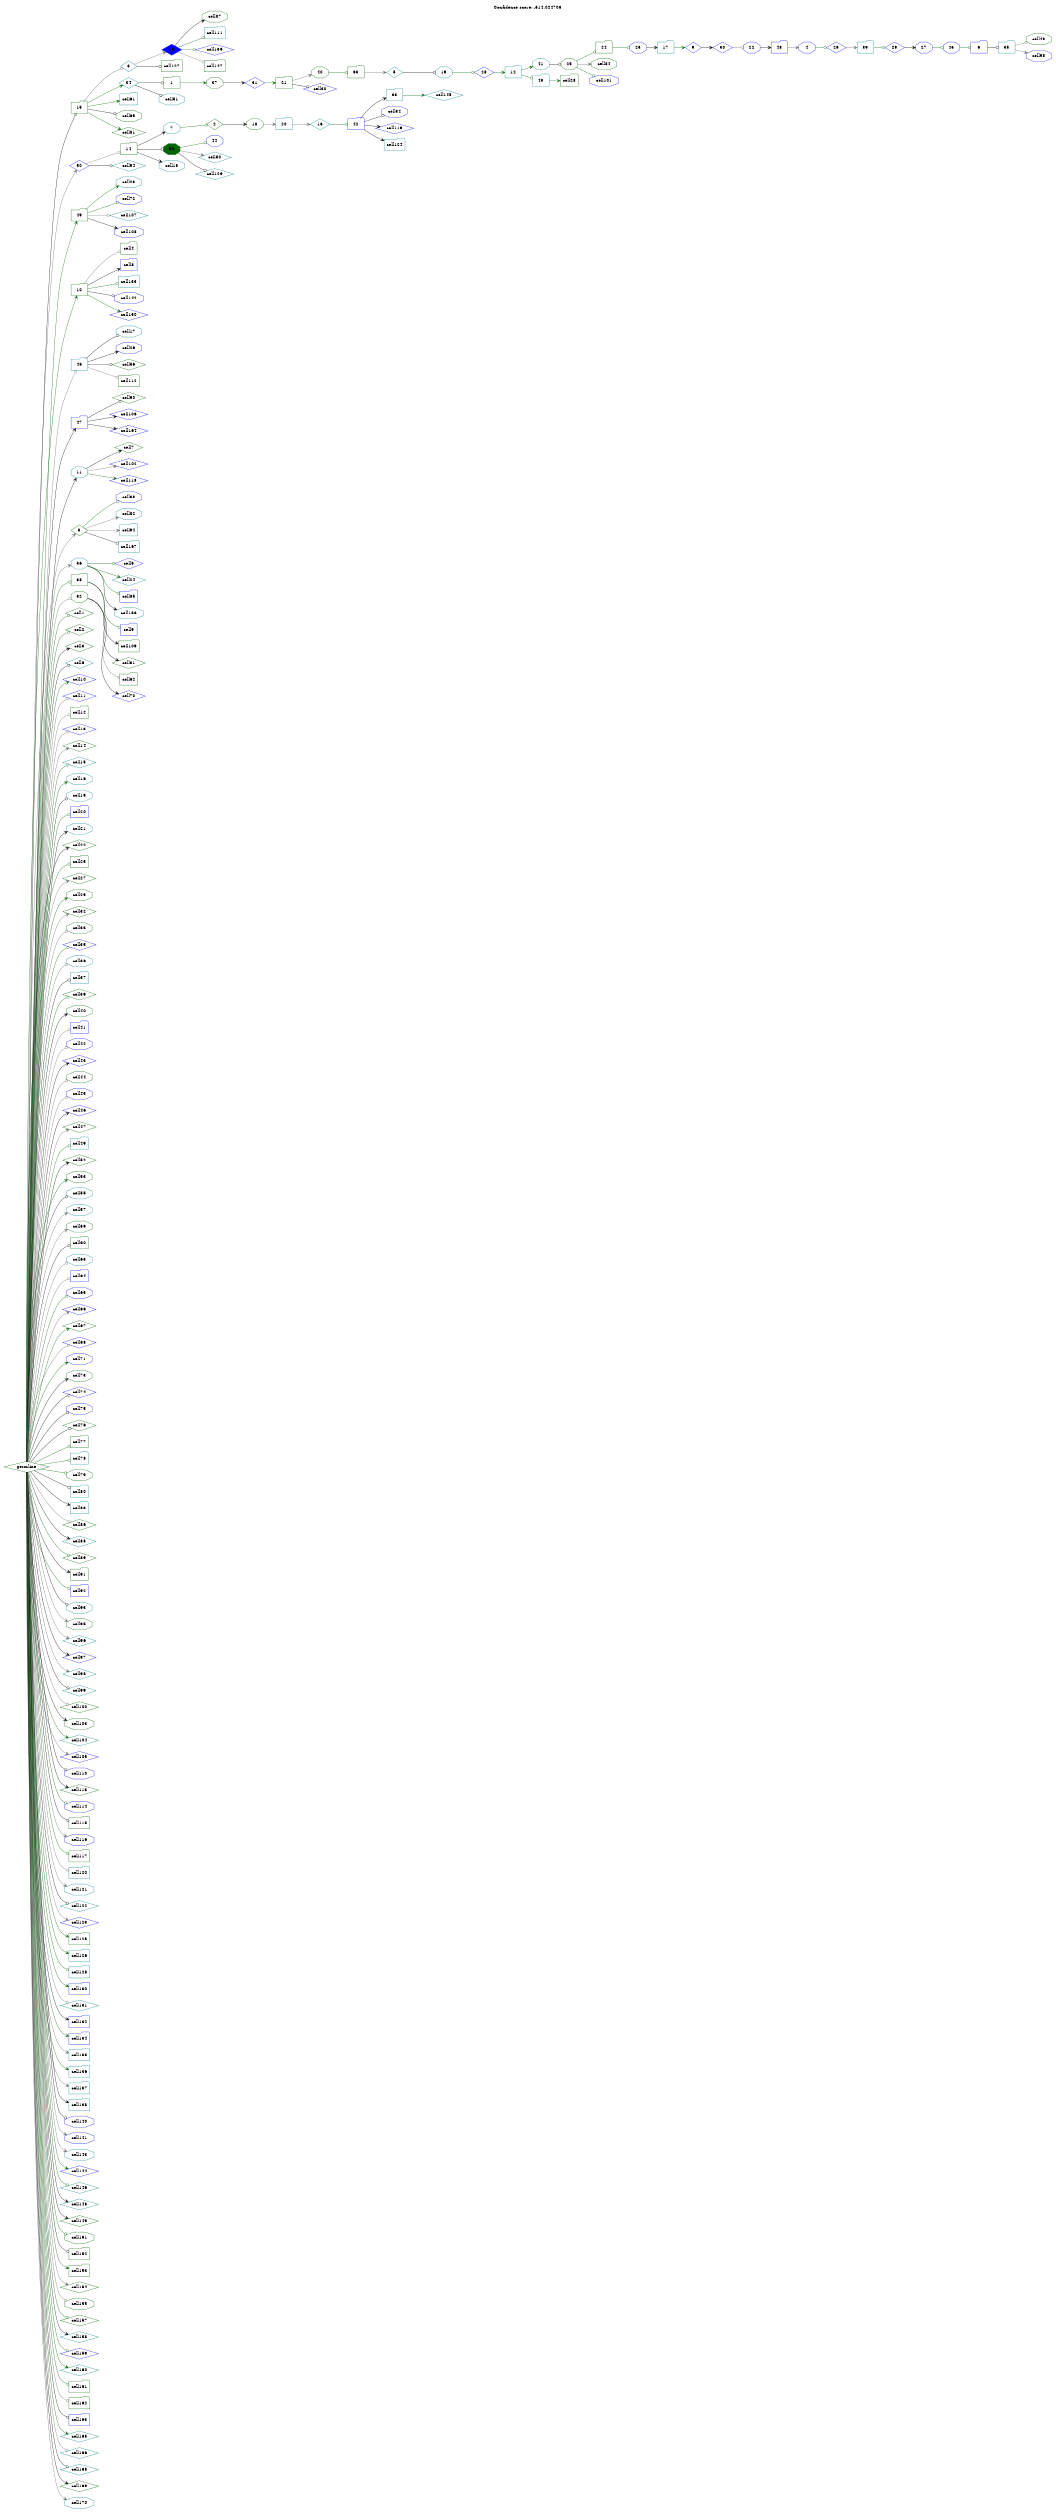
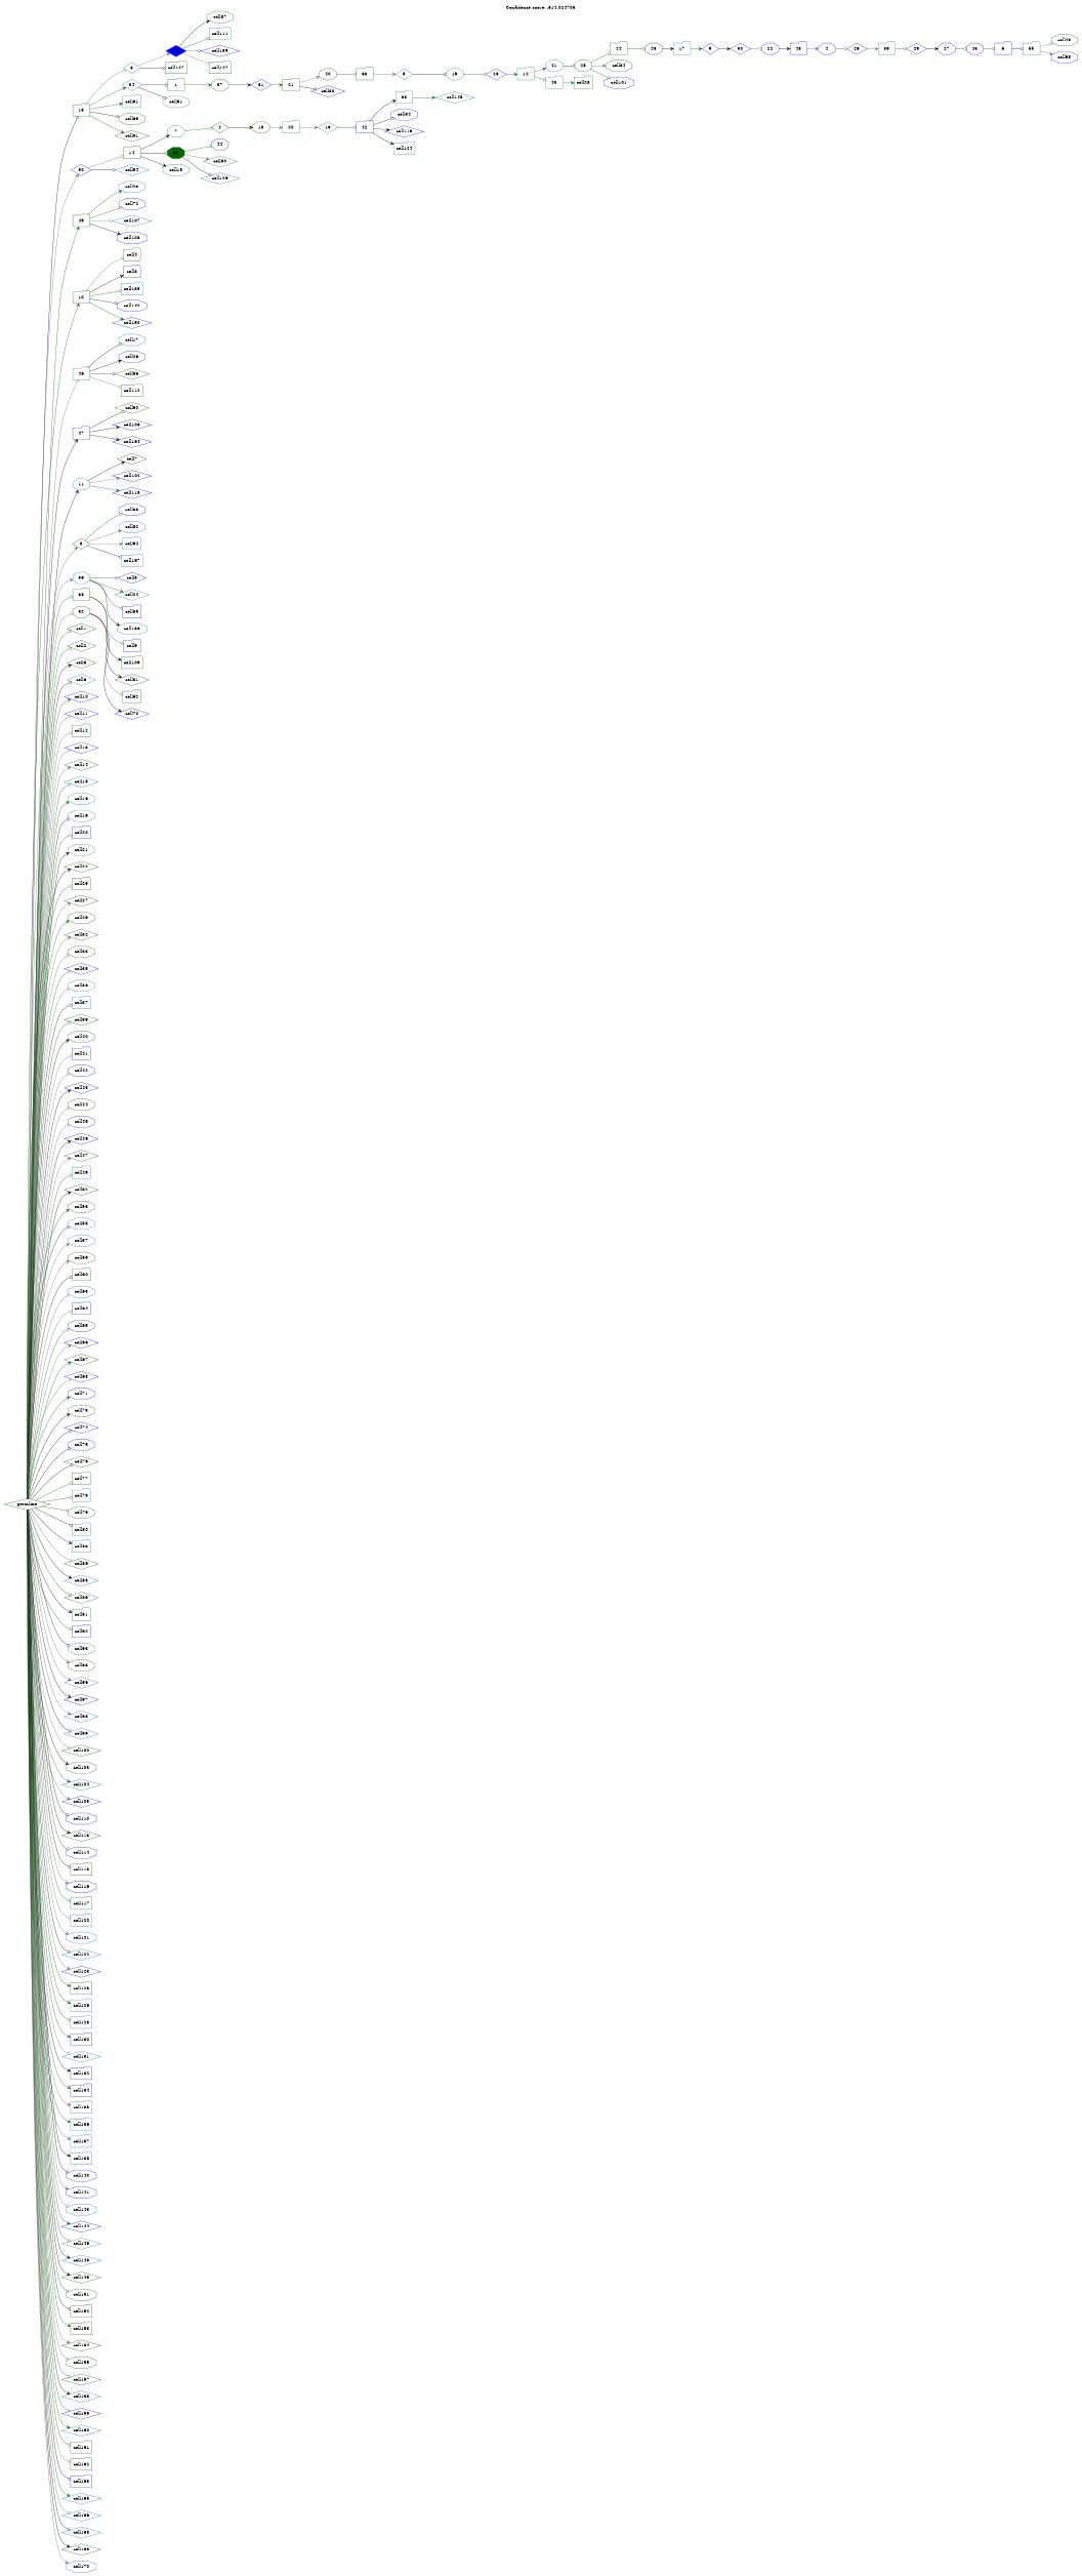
  digraph {
    label="Confidence score: -514.024706"
    labelloc=t
    rankdir=LR
    node [color=darkgreen shape=diamond]
    edge [arrowhead=vee color=black]
    n1 [color=teal label=3]
    n2 [color=blue label=15 style=filled]
    cell127 [shape=folder]
    cell87 [shape=octagon]
    cell111 [color=teal shape=folder]
    cell139 [color=blue]
    cell147 [shape=folder]
    n8 [color=blue label=6 shape=folder]
    n9 [color=teal label=35 shape=folder]
    cell48 [shape=octagon]
    cell58 [color=blue shape=octagon]
    n12 [color=blue label=45 shape=octagon]
    n13 [color=blue label=27 shape=octagon]
    n14 [color=blue label=29]
    n15 [color=teal label=39 shape=folder]
    n16 [color=blue label=26]
    n17 [color=blue label=4 shape=octagon]
    n18 [color=blue label=48 shape=folder]
    n19 [color=blue label=22 shape=octagon]
    n20 [color=blue label=30]
    n21 [color=blue label=9]
    n22 [color=teal label=17 shape=folder]
    n23 [color=blue label=23 shape=octagon]
    n24 [label=24 shape=folder]
    n25 [label=25 shape=octagon]
    cell84 [shape=octagon]
    cell101 [color=blue shape=octagon]
    n28 [color=teal label=41 shape=octagon]
    n29 [color=teal label=12 shape=folder]
    n30 [color=teal label=43 shape=folder]
    cell28 [shape=folder]
    n32 [color=blue label=28]
    n33 [color=teal label=19 shape=octagon]
    n34 [color=teal label=5]
    n35 [label=63 shape=folder]
    n36 [label=40 shape=octagon]
    n37 [label=21 shape=folder]
    cell30 [color=blue]
    n39 [color=blue label=31]
    n40 [label=37 shape=octagon]
    n41 [label=1 shape=folder]
    n42 [color=teal label=34]
    cell51 [color=teal shape=octagon]
    n44 [label=15 shape=folder]
    cell61 [color=teal shape=folder]
    cell69 [shape=octagon]
    cell81
    n48 [color=blue label=42 shape=folder]
    n49 [color=teal label=33 shape=folder]
    cell34 [color=blue shape=octagon]
    cell119 [color=blue]
    cell124 [color=teal shape=folder]
    cell145 [color=teal]
    n54 [color=teal label=16]
    n55 [color=teal label=20 shape=folder]
    n56 [label=18 shape=octagon]
    n57 [label=2]
    n58 [color=teal label=7 shape=octagon]
    n59 [label=50 shape=octagon style=filled]
    n60 [color=blue label=44 shape=octagon]
    cell50 [color=teal]
    cell129 [color=teal]
    n63 [label=14 shape=folder]
    cell18 [color=teal shape=octagon]
    n65 [color=blue label=50]
    cell54 [color=teal]
    n67 [label=germline]
    n68 [label=49 shape=folder]
    n69 [label=10 shape=folder]
    n70 [color=teal label=46 shape=folder]
    n71 [color=blue label=47 shape=folder]
    n72 [color=teal label=11 shape=octagon]
    n73 [label=8]
    n74 [color=teal label=36 shape=octagon]
    n75 [label=38 shape=folder]
    n76 [label=32 shape=octagon]
    cell1
    cell2
    cell3
    cell6 [color=teal]
    cell10 [color=blue]
    cell11 [color=blue]
    cell12 [shape=folder]
    cell13 [color=blue]
    cell14
    cell15 [color=teal]
    cell16 [color=teal shape=octagon]
    cell19 [color=teal shape=octagon]
    cell20 [color=blue shape=folder]
    cell21 [color=teal shape=octagon]
    cell22
    cell25 [shape=folder]
    cell27
    cell29 [shape=octagon]
    cell32
    cell33 [shape=octagon]
    cell35 [color=blue]
    cell36 [color=teal shape=octagon]
    cell37 [color=teal shape=folder]
    cell39
    cell40 [shape=octagon]
    cell41 [color=blue shape=folder]
    cell42 [color=blue shape=octagon]
    cell43 [color=blue]
    cell44 [shape=octagon]
    cell45 [color=blue shape=octagon]
    cell46 [color=blue]
    cell47
    cell49 [color=teal shape=folder]
    cell52
    cell53 [shape=octagon]
    cell55 [color=teal shape=octagon]
    cell57 [color=teal shape=octagon]
    cell59 [shape=octagon]
    cell60 [shape=folder]
    cell63 [color=teal shape=octagon]
    cell64 [color=blue shape=folder]
    cell65 [color=blue shape=octagon]
    cell66 [color=blue]
    cell67
    cell68 [color=blue]
    cell71 [color=blue shape=octagon]
    cell73 [shape=octagon]
    cell74 [color=blue]
    cell75 [color=blue shape=octagon]
    cell76
    cell77 [shape=folder]
    cell78 [color=teal shape=folder]
    cell79 [shape=octagon]
    cell80 [color=teal shape=folder]
    cell83 [color=teal shape=folder]
    cell86
    cell88 [color=teal]
    cell89
    cell91 [shape=folder]
    cell92 [color=blue shape=folder]
    cell93 [color=teal shape=octagon]
    cell95 [shape=octagon]
    cell96 [color=teal]
    cell97 [color=blue]
    cell98 [color=teal]
    cell99 [color=teal]
    cell100
    cell103 [shape=octagon]
    cell104 [color=teal]
    cell105 [color=blue]
    cell110 [color=blue shape=octagon]
    cell113
    cell114 [color=blue shape=octagon]
    cell115 [shape=folder]
    cell116 [color=blue shape=octagon]
    cell117 [shape=folder]
    cell120 [color=teal shape=folder]
    cell121 [color=teal shape=octagon]
    cell122 [color=teal]
    cell123 [color=blue]
    cell125 [shape=folder]
    cell126 [color=teal shape=folder]
    cell128 [color=teal shape=folder]
    cell130 [color=blue shape=folder]
    cell131 [color=teal]
    cell132 [color=blue shape=folder]
    cell134 [color=blue shape=folder]
    cell135 [color=teal shape=folder]
    cell136 [color=teal shape=folder]
    cell137 [color=teal shape=folder]
    cell138 [color=teal shape=folder]
    cell140 [color=blue shape=octagon]
    cell141 [color=blue shape=octagon]
    cell143 [color=teal shape=octagon]
    cell144 [color=blue]
    cell146 [color=teal]
    cell148 [color=teal]
    cell149
    cell151 [shape=octagon]
    cell152 [shape=folder]
    cell153 [shape=folder]
    cell154
    cell155 [shape=octagon]
    cell157
    cell158 [color=teal]
    cell159 [color=blue]
    cell160 [color=teal]
    cell161 [shape=folder]
    cell162 [shape=folder]
    cell163 [color=blue shape=folder]
    cell165 [color=teal]
    cell166 [color=teal]
    cell168 [color=teal]
    cell169
    cell170 [color=teal shape=octagon]
    cell23 [color=teal shape=octagon]
    cell72 [color=blue shape=octagon]
    cell107 [color=teal]
    cell108 [color=blue shape=octagon]
    cell4 [shape=folder]
    cell8 [color=blue shape=folder]
    cell133 [color=teal shape=folder]
    cell142 [color=blue shape=octagon]
    cell150 [color=blue]
    cell17 [color=teal shape=octagon]
    cell26 [color=blue shape=octagon]
    cell56
    cell112 [shape=folder]
    cell90
    cell106 [color=blue]
    cell164 [color=blue]
    cell7
    cell102 [color=blue]
    cell118 [color=blue]
    cell38 [color=blue shape=octagon]
    cell82 [color=teal shape=octagon]
    cell94 [color=teal shape=folder]
    cell167 [color=teal shape=folder]
    cell5 [color=blue]
    cell24 [color=teal]
    cell85 [color=blue shape=folder]
    cell156 [color=teal shape=octagon]
    cell9 [color=blue shape=folder]
    cell109 [shape=folder]
    cell31
    cell62 [shape=folder]
    cell70 [color=blue]
    n1 -> n2 [color=gray40]
    n1 -> cell127 [arrowhead=odot]
    n2 -> cell87
    n2 -> cell111 [arrowhead=odot color=darkgreen]
    n2 -> cell139 [arrowhead=odot color=darkgreen]
    n2 -> cell147 [arrowhead=odot color=gray40]
    n8 -> n9 [arrowhead=odot]
    n9 -> cell48 [arrowhead=odot color=gray40]
    n9 -> cell58 [color=gray40]
    n12 -> n8 [arrowhead=odot color=darkgreen]
    n13 -> n12 [arrowhead=odot color=darkgreen]
    n14 -> n13
    n15 -> n14 [arrowhead=odot color=darkgreen]
    n16 -> n15 [color=gray40]
    n17 -> n16 [arrowhead=odot color=darkgreen]
    n18 -> n17 [color=gray40]
    n19 -> n18
    n20 -> n19 [arrowhead=odot color=gray40]
    n21 -> n20
    n22 -> n21 [color=darkgreen]
    n23 -> n22
    n24 -> n23 [arrowhead=odot color=darkgreen]
    n25 -> n24 [arrowhead=odot color=darkgreen]
    n25 -> cell84 [color=gray40]
    n25 -> cell101 [arrowhead=odot color=darkgreen]
    n28 -> n25 [arrowhead=odot]
    n29 -> n28 [color=darkgreen]
    n29 -> n30 [arrowhead=odot color=darkgreen]
    n30 -> cell28 [color=darkgreen]
    n32 -> n29 [color=darkgreen]
    n33 -> n32 [arrowhead=odot color=darkgreen]
    n34 -> n33 [arrowhead=odot]
    n35 -> n34 [color=gray40]
    n36 -> n35 [arrowhead=odot color=darkgreen]
    n37 -> n36 [color=gray40]
    n37 -> cell30 [arrowhead=odot]
    n39 -> n37 [color=darkgreen]
    n40 -> n39
    n41 -> n40 [color=darkgreen]
    n42 -> n41 [arrowhead=odot]
    n42 -> cell51 [arrowhead=odot]
    n44 -> n1 [arrowhead=odot color=gray40]
    n44 -> n42 [color=darkgreen]
    n44 -> cell61 [color=darkgreen]
    n44 -> cell69 [arrowhead=odot]
    n44 -> cell81 [color=darkgreen]
    n48 -> n49
    n48 -> cell34 [arrowhead=odot]
    n48 -> cell119
    n48 -> cell124
    n49 -> cell145 [color=darkgreen]
    n54 -> n48 [arrowhead=odot color=darkgreen]
    n55 -> n54 [color=gray40]
    n56 -> n55 [color=gray40]
    n57 -> n56
    n58 -> n57 [arrowhead=odot color=darkgreen]
    n59 -> n60 [arrowhead=odot color=darkgreen]
    n59 -> cell50 [color=gray40]
    n59 -> cell129 [arrowhead=odot]
    n63 -> n58
    n63 -> n59 [arrowhead=odot]
    n63 -> cell18
    n65 -> n63 [arrowhead=odot color=gray40]
    n65 -> cell54 [arrowhead=odot]
    n67 -> n44 [arrowhead=odot]
    n67 -> n65 [color=gray40]
    n67 -> n68 [color=darkgreen]
    n67 -> n69 [color=darkgreen]
    n67 -> n70 [arrowhead=odot color=gray40]
    n67 -> n71
    n67 -> n72
    n67 -> n73 [color=gray40]
    n67 -> n74 [color=gray40]
    n67 -> n75 [arrowhead=odot color=darkgreen]
    n67 -> n76 [arrowhead=odot color=gray40]
    n67 -> cell1 [arrowhead=odot color=darkgreen]
    n67 -> cell2 [arrowhead=odot color=darkgreen]
    n67 -> cell3
    n67 -> cell6 [arrowhead=odot]
    n67 -> cell10 [color=darkgreen]
    n67 -> cell11 [arrowhead=odot color=gray40]
    n67 -> cell12 [arrowhead=odot color=gray40]
    n67 -> cell13 [arrowhead=odot color=gray40]
    n67 -> cell14 [color=gray40]
    n67 -> cell15 [arrowhead=odot color=darkgreen]
    n67 -> cell16 [color=darkgreen]
    n67 -> cell19 [arrowhead=odot]
    n67 -> cell20 [arrowhead=odot color=darkgreen]
    n67 -> cell21
    n67 -> cell22
    n67 -> cell25 [arrowhead=odot color=darkgreen]
    n67 -> cell27 [color=gray40]
    n67 -> cell29 [color=darkgreen]
    n67 -> cell32 [color=gray40]
    n67 -> cell33 [arrowhead=odot color=gray40]
    n67 -> cell35 [arrowhead=odot color=darkgreen]
    n67 -> cell36 [arrowhead=odot color=gray40]
    n67 -> cell37 [arrowhead=odot]
    n67 -> cell39 [arrowhead=odot color=darkgreen]
    n67 -> cell40
    n67 -> cell41 [arrowhead=odot color=gray40]
    n67 -> cell42 [arrowhead=odot color=gray40]
    n67 -> cell43
    n67 -> cell44 [arrowhead=odot color=gray40]
    n67 -> cell45 [arrowhead=odot color=gray40]
    n67 -> cell46
    n67 -> cell47 [color=gray40]
    n67 -> cell49 [arrowhead=odot color=darkgreen]
    n67 -> cell52
    n67 -> cell53 [color=darkgreen]
    n67 -> cell55 [arrowhead=odot]
    n67 -> cell57 [color=gray40]
    n67 -> cell59 [color=gray40]
    n67 -> cell60 [arrowhead=odot]
    n67 -> cell63 [arrowhead=odot color=gray40]
    n67 -> cell64 [arrowhead=odot color=gray40]
    n67 -> cell65 [arrowhead=odot color=darkgreen]
    n67 -> cell66 [color=gray40]
    n67 -> cell67 [color=darkgreen]
    n67 -> cell68 [arrowhead=odot color=gray40]
    n67 -> cell71 [color=darkgreen]
    n67 -> cell73
    n67 -> cell74 [arrowhead=odot]
    n67 -> cell75 [arrowhead=odot]
    n67 -> cell76 [arrowhead=odot]
    n67 -> cell77 [arrowhead=odot color=darkgreen]
    n67 -> cell78 [arrowhead=odot color=darkgreen]
    n67 -> cell79 [arrowhead=odot color=darkgreen]
    n67 -> cell80 [arrowhead=odot]
    n67 -> cell83
    n67 -> cell86 [arrowhead=odot color=gray40]
    n67 -> cell88
    n67 -> cell89 [arrowhead=odot color=darkgreen]
    n67 -> cell91
    n67 -> cell92 [arrowhead=odot color=darkgreen]
    n67 -> cell93 [arrowhead=odot]
    n67 -> cell95 [color=gray40]
    n67 -> cell96 [color=gray40]
    n67 -> cell97
    n67 -> cell98 [color=gray40]
    n67 -> cell99 [arrowhead=odot]
    n67 -> cell100 [arrowhead=odot color=gray40]
    n67 -> cell103
    n67 -> cell104 [color=darkgreen]
    n67 -> cell105 [color=gray40]
    n67 -> cell110 [arrowhead=odot]
    n67 -> cell113
    n67 -> cell114 [arrowhead=odot color=darkgreen]
    n67 -> cell115 [arrowhead=odot]
    n67 -> cell116 [color=gray40]
    n67 -> cell117 [arrowhead=odot color=darkgreen]
    n67 -> cell120 [arrowhead=odot color=gray40]
    n67 -> cell121 [color=gray40]
    n67 -> cell122 [arrowhead=odot]
    n67 -> cell123 [color=gray40]
    n67 -> cell125 [color=darkgreen]
    n67 -> cell126 [color=darkgreen]
    n67 -> cell128 [arrowhead=odot color=darkgreen]
    n67 -> cell130 [color=darkgreen]
    n67 -> cell131 [arrowhead=odot color=gray40]
    n67 -> cell132
    n67 -> cell134 [color=darkgreen]
    n67 -> cell135 [color=gray40]
    n67 -> cell136 [color=darkgreen]
    n67 -> cell137 [color=gray40]
    n67 -> cell138
    n67 -> cell140 [arrowhead=odot]
    n67 -> cell141 [color=gray40]
-   n67 -> cell143 [color=gray40]
+   n67 -> cell143 [arrowhead=odot color=gray40]
    n67 -> cell144 [color=darkgreen]
    n67 -> cell146 [arrowhead=odot color=darkgreen]
    n67 -> cell148
    n67 -> cell149
    n67 -> cell151 [arrowhead=odot color=darkgreen]
    n67 -> cell152 [arrowhead=odot]
    n67 -> cell153 [color=darkgreen]
    n67 -> cell154 [color=gray40]
    n67 -> cell155 [arrowhead=odot color=gray40]
    n67 -> cell157 [arrowhead=odot color=darkgreen]
    n67 -> cell158
    n67 -> cell159 [arrowhead=odot color=darkgreen]
    n67 -> cell160 [color=darkgreen]
    n67 -> cell161 [arrowhead=odot color=darkgreen]
    n67 -> cell162 [arrowhead=odot color=gray40]
    n67 -> cell163 [arrowhead=odot]
    n67 -> cell165 [color=darkgreen]
    n67 -> cell166 [arrowhead=odot color=gray40]
    n67 -> cell168 [arrowhead=odot]
    n67 -> cell169
    n67 -> cell170 [color=gray40]
    n68 -> cell23 [color=darkgreen]
    n68 -> cell72 [arrowhead=odot color=darkgreen]
    n68 -> cell107 [arrowhead=odot color=gray40]
    n68 -> cell108
    n69 -> cell4 [arrowhead=odot color=gray40]
    n69 -> cell8
    n69 -> cell133 [arrowhead=odot color=darkgreen]
    n69 -> cell142 [arrowhead=odot]
    n69 -> cell150 [color=darkgreen]
    n70 -> cell17 [arrowhead=odot]
    n70 -> cell26
    n70 -> cell56 [arrowhead=odot]
    n70 -> cell112 [arrowhead=odot color=gray40]
    n71 -> cell90 [arrowhead=odot]
    n71 -> cell106
    n71 -> cell164
    n72 -> cell7
    n72 -> cell102 [color=gray40]
    n72 -> cell118 [color=darkgreen]
    n73 -> cell38 [arrowhead=odot color=darkgreen]
    n73 -> cell82 [color=gray40]
    n73 -> cell94 [color=gray40]
    n73 -> cell167 [arrowhead=odot]
    n74 -> cell5 [arrowhead=odot color=darkgreen]
    n74 -> cell24 [color=darkgreen]
    n74 -> cell85 [arrowhead=odot color=darkgreen]
    n74 -> cell156
    n75 -> cell9 [arrowhead=odot color=darkgreen]
    n75 -> cell109
    n76 -> cell31
    n76 -> cell62 [arrowhead=odot color=gray40]
    n76 -> cell70
  }
